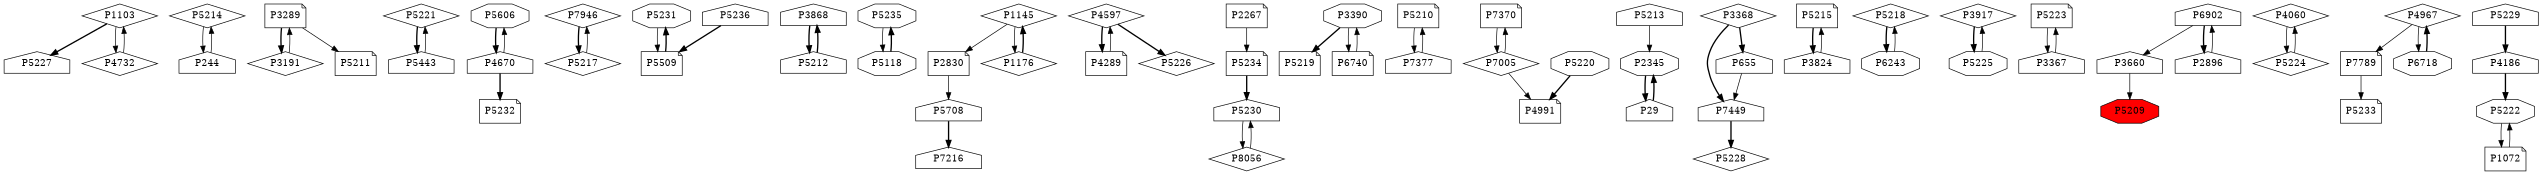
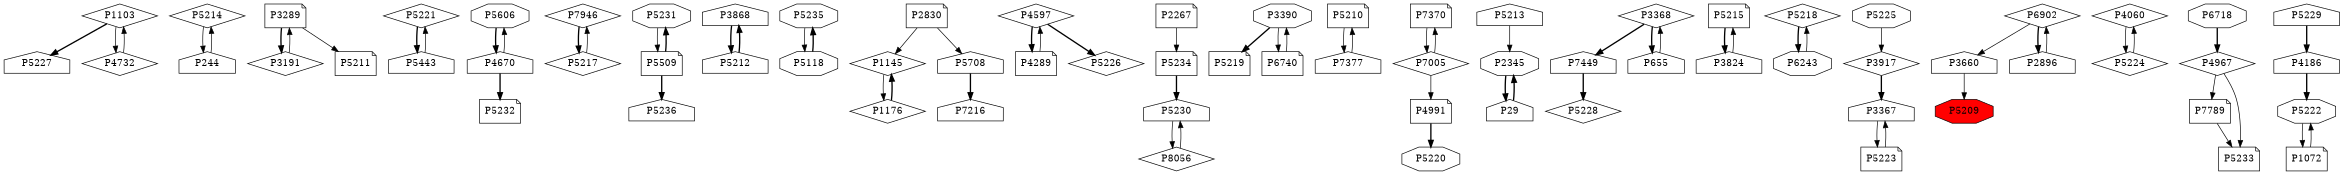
  digraph {
    node [shape=house]
    edge [style=solid]
    P1103 [shape=diamond]
    P5227
    P4732 [shape=diamond]
    P5214 [shape=diamond]
    P244
    P3289 [shape=note]
    P3191 [shape=diamond]
    P5211 [shape=note]
    P5221 [shape=diamond]
    P5443
    n11 [label=P5606 shape=octagon]
    P4670
    P5232 [shape=note]
    P7946 [shape=diamond]
    P5217 [shape=diamond]
    P5231 [shape=octagon]
    P5509 [shape=note]
    P5236
    P3868
    P5212
    P5235 [shape=octagon]
    P5118 [shape=octagon]
    P1145 [shape=diamond]
    P2830 [shape=note]
    P1176 [shape=diamond]
    P5708
    n27 [label=P7216]
    P4597 [shape=diamond]
    P4289 [shape=note]
    P5226 [shape=diamond]
    P5234 [shape=note]
    P5230
    P2267 [shape=note]
    P8056 [shape=diamond]
    P3390 [shape=octagon]
    P5219 [shape=note]
    P6740 [shape=note]
    P5210 [shape=note]
    P7377
    P7370 [shape=note]
    P7005 [shape=diamond]
    P4991 [shape=note]
    P5220 [shape=octagon]
    P2345 [shape=octagon]
    P29
    P5213
    P3368 [shape=diamond]
    P7449
    P655
    P5228 [shape=diamond]
    P5215 [shape=note]
    P3824
    P5218 [shape=diamond]
    P6243 [shape=octagon]
    P3917 [shape=diamond]
    P5225 [shape=octagon]
    P5223 [shape=note]
    P3367
-   P6902
+   P6902 [shape=diamond]
    P3660
    P2896
    P5209 [fillcolor=red shape=octagon style=filled]
    P4060 [shape=diamond]
    P5224 [shape=diamond]
    P7789 [shape=note]
    P5233 [shape=note]
    P5229
    P4186
    P5222 [shape=octagon]
    P4967 [shape=diamond]
    P6718 [shape=octagon]
    P1072 [shape=note]
    P1103 -> P5227 [style=bold]
    P1103 -> P4732
    P4732 -> P1103
    P5214 -> P244
    P244 -> P5214
    P3289 -> P3191 [style=bold]
    P3289 -> P5211
    P3191 -> P3289
    P5221 -> P5443 [style=bold]
    P5443 -> P5221
    n11 -> P4670 [style=bold]
    P4670 -> n11
    P4670 -> P5232 [style=bold]
    P7946 -> P5217 [style=bold]
    P5217 -> P7946
    P5231 -> P5509
    P5509 -> P5231 [style=bold]
-   P5236 -> P5509 [style=bold]
+   P5509 -> P5236 [style=bold]
    P3868 -> P5212 [style=bold]
    P5212 -> P3868 [style=bold]
    P5235 -> P5118
    P5118 -> P5235 [style=bold]
-   P1145 -> P2830
+   P2830 -> P1145
    P1145 -> P1176
    P2830 -> P5708
    P1176 -> P1145 [style=bold]
    P5708 -> n27 [style=bold]
    P4597 -> P4289 [style=bold]
    P4597 -> P5226 [style=bold]
    P4289 -> P4597
    P5234 -> P5230 [style=bold]
    P5230 -> P8056
    P2267 -> P5234
    P8056 -> P5230
    P3390 -> P5219 [style=bold]
    P3390 -> P6740
    P6740 -> P3390
    P5210 -> P7377
    P7377 -> P5210
    P7370 -> P7005
    P7005 -> P7370
    P7005 -> P4991
-   P5220 -> P4991 [style=bold]
+   P4991 -> P5220 [style=bold]
    P2345 -> P29 [style=bold]
    P29 -> P2345 [style=bold]
    P5213 -> P2345
    P3368 -> P7449 [style=bold]
    P3368 -> P655 [style=bold]
    P7449 -> P5228 [style=bold]
-   P655 -> P7449
+   P655 -> P3368
    P5215 -> P3824 [style=bold]
    P3824 -> P5215
    P5218 -> P6243 [style=bold]
    P6243 -> P5218
-   P3917 -> P5225 [style=bold]
+   P3917 -> P3367 [style=bold]
    P5225 -> P3917
    P5223 -> P3367
    P3367 -> P5223
    P6902 -> P3660
    P6902 -> P2896 [style=bold]
    P3660 -> P5209
    P2896 -> P6902
    P4060 -> P5224
    P5224 -> P4060
    P7789 -> P5233
    P5229 -> P4186 [style=bold]
    P4186 -> P5222 [style=bold]
    P5222 -> P1072
    P4967 -> P7789
-   P4967 -> P6718
+   P4967 -> P5233
    P6718 -> P4967 [style=bold]
    P1072 -> P5222
  }
